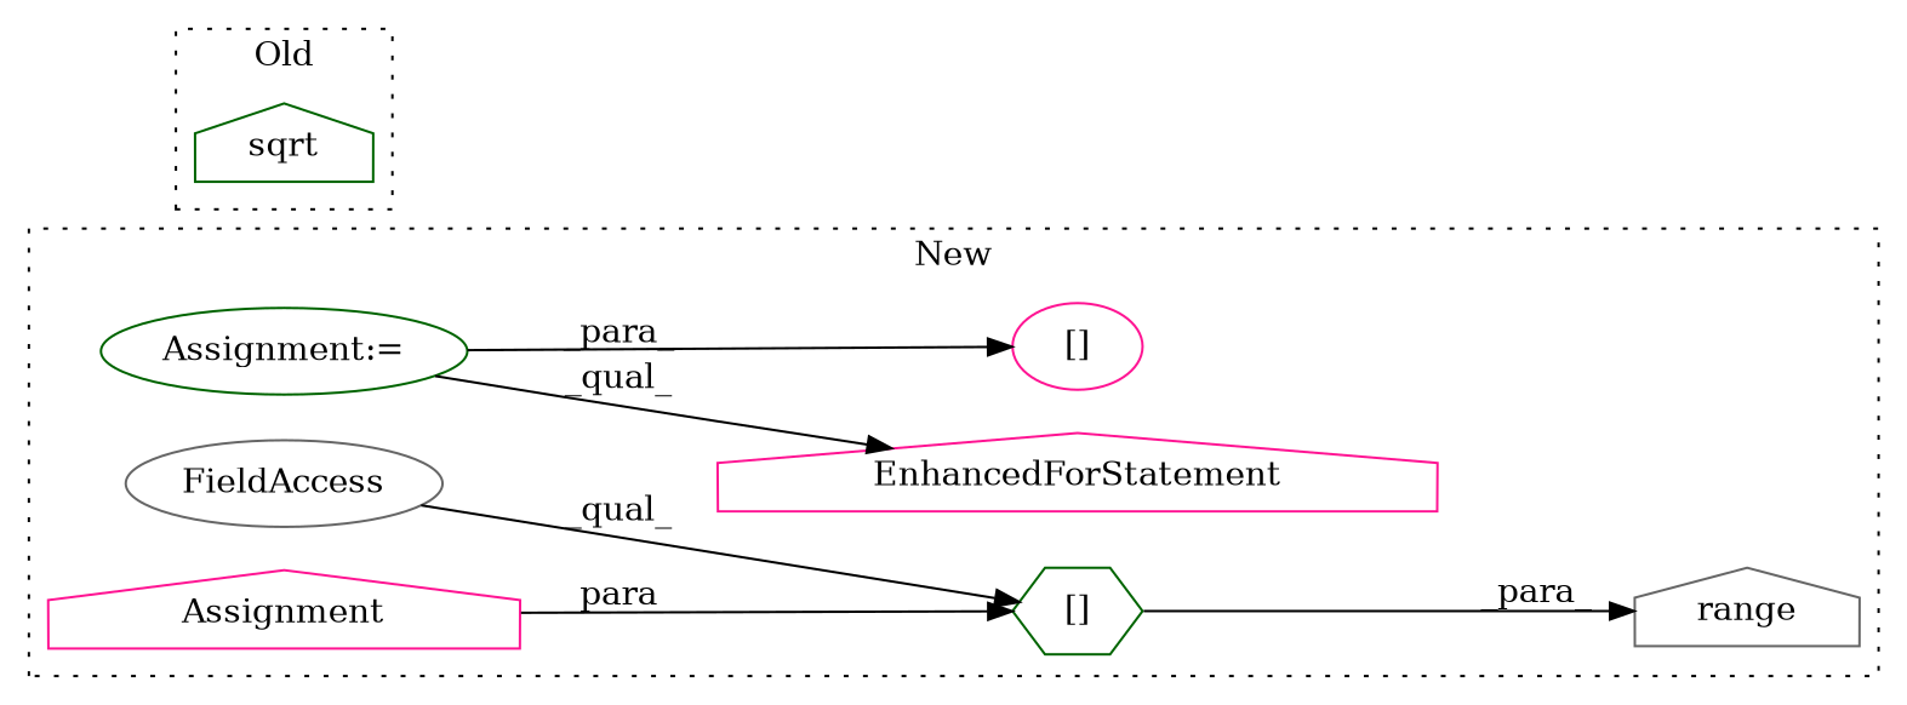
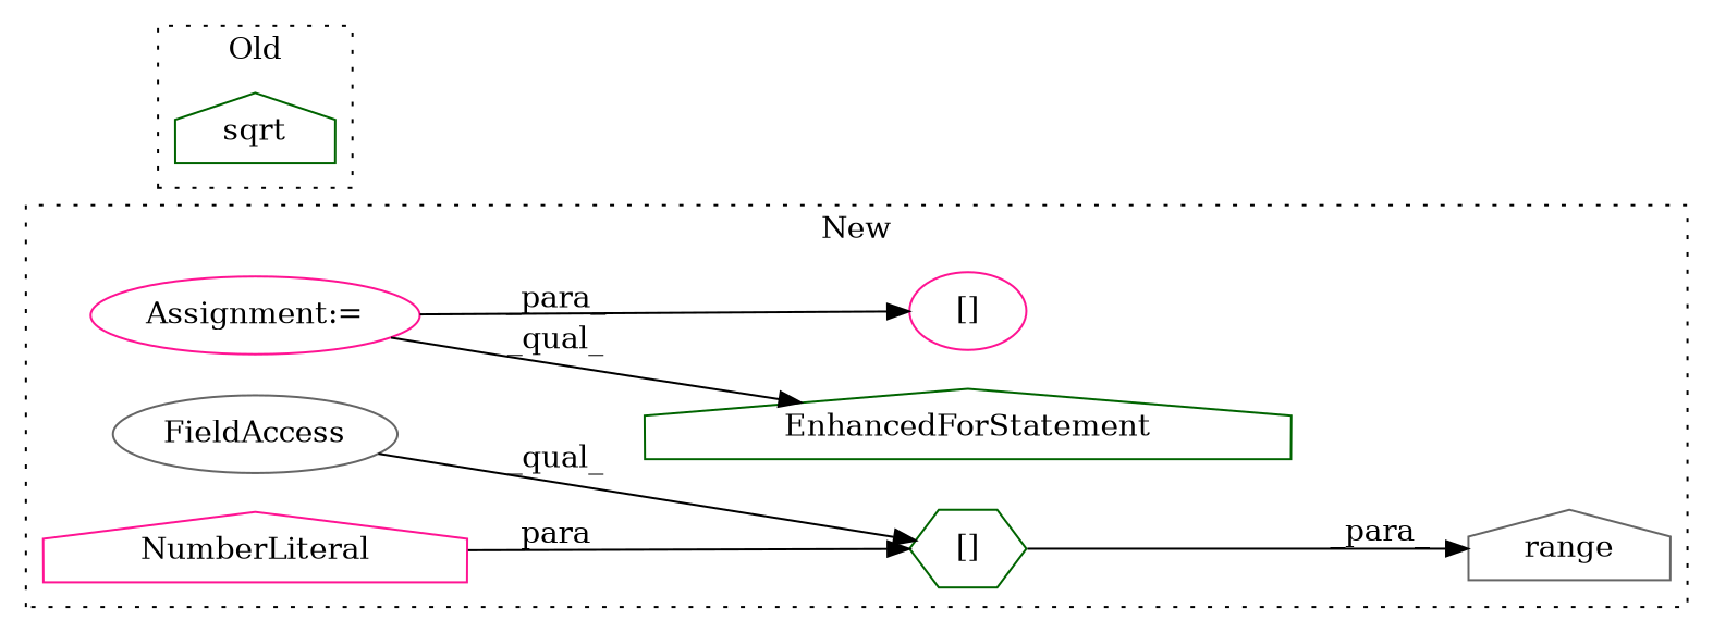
  digraph {
    rankdir=LR
    node [a=32 color=deeppink l="53,2" s="5110,5195" shape=house]
    n1 [color=gray40 l="6,1" label=range s="5171,5194"]
-   n2 [a=7 color=darkgreen label="Assignment:=" shape=ellipse]
-   n3 [a=70 label=EnhancedForStatement]
+   n2 [a=7 label="Assignment:=" shape=ellipse]
+   n3 [a=70 color=darkgreen label=EnhancedForStatement]
    n4 [a=2 color=darkgreen l="15,1" label="[]" s="5177,5193" shape=hexagon]
    n5 [a=22 color=gray40 l=14 label=FieldAccess s=5177 shape=ellipse]
    n6 [a=2 l="8,1" label="[]" s="5236,5245" shape=ellipse]
-   n7 [a=34 l=1 label=Assignment s=5192]
+   n7 [a=34 l=1 label=NumberLiteral s=5192]
    n8 [color=darkgreen l="5,1" label=sqrt s="5105,5121"]
    subgraph cluster_1 {
      label=New
      style=dotted
      n1
      n2
      n3
      n4
      n5
      n6
      n7
    }
    subgraph cluster_2 {
      label=Old
      style=dotted
      n8
    }
    n2 -> n3 [label=_qual_]
    n2 -> n6 [label=_para_]
    n4 -> n1 [label=_para_]
    n5 -> n4 [label=_qual_]
    n7 -> n4 [label=_para_]
  }
